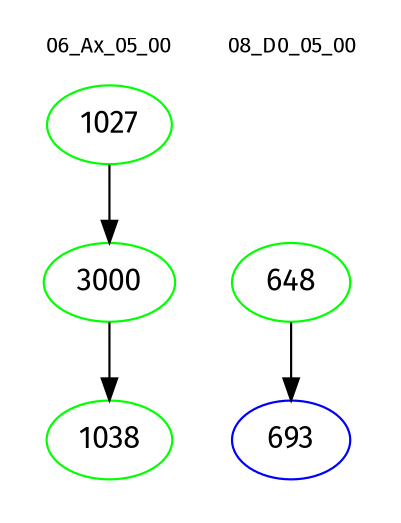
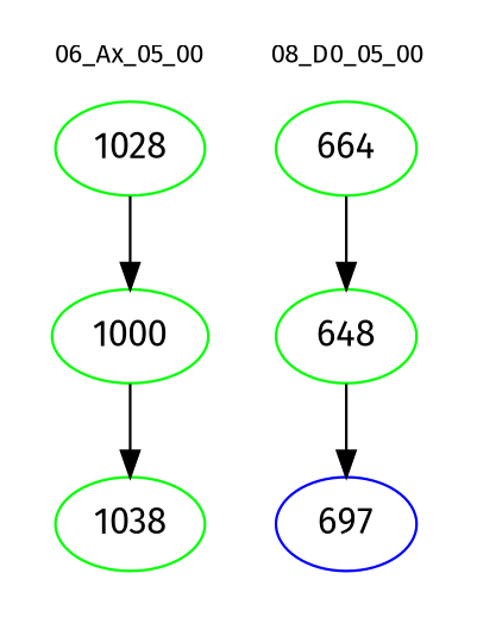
  digraph {
    fontname="Fira Sans"
    node [color=green fontname="Fira Sans"]
    edge [color=black fontname="Fira Sans"]
-   n1 [label=1027]
-   n2 [label=3000]
+   n1 [label=1028]
+   n2 [label=1000]
    n3 [label=1038]
+   n4 [label=664]
    n5 [label=648]
-   n6 [color=blue label=693]
+   n6 [color=blue label=697]
    subgraph cluster_1 {
      color=white
      fontsize=10
      label="06_Ax_05_00"
      n1
      n2
      n3
    }
    subgraph cluster_2 {
      color=white
      fontsize=10
      label="08_D0_05_00"
+     n4
      n5
      n6
    }
    n1 -> n2
    n2 -> n3
+   n4 -> n5
    n5 -> n6
  }
